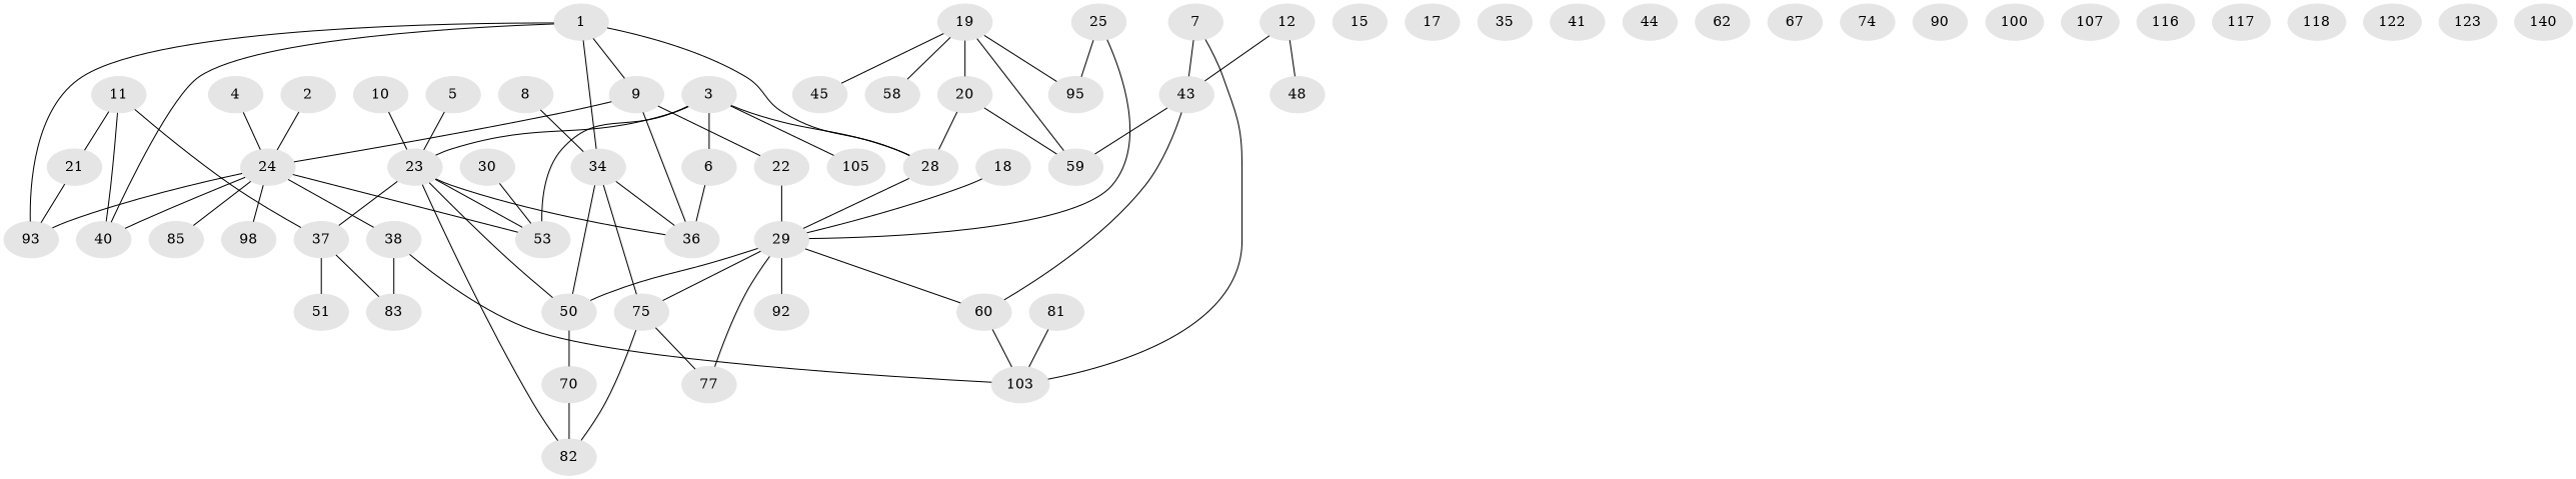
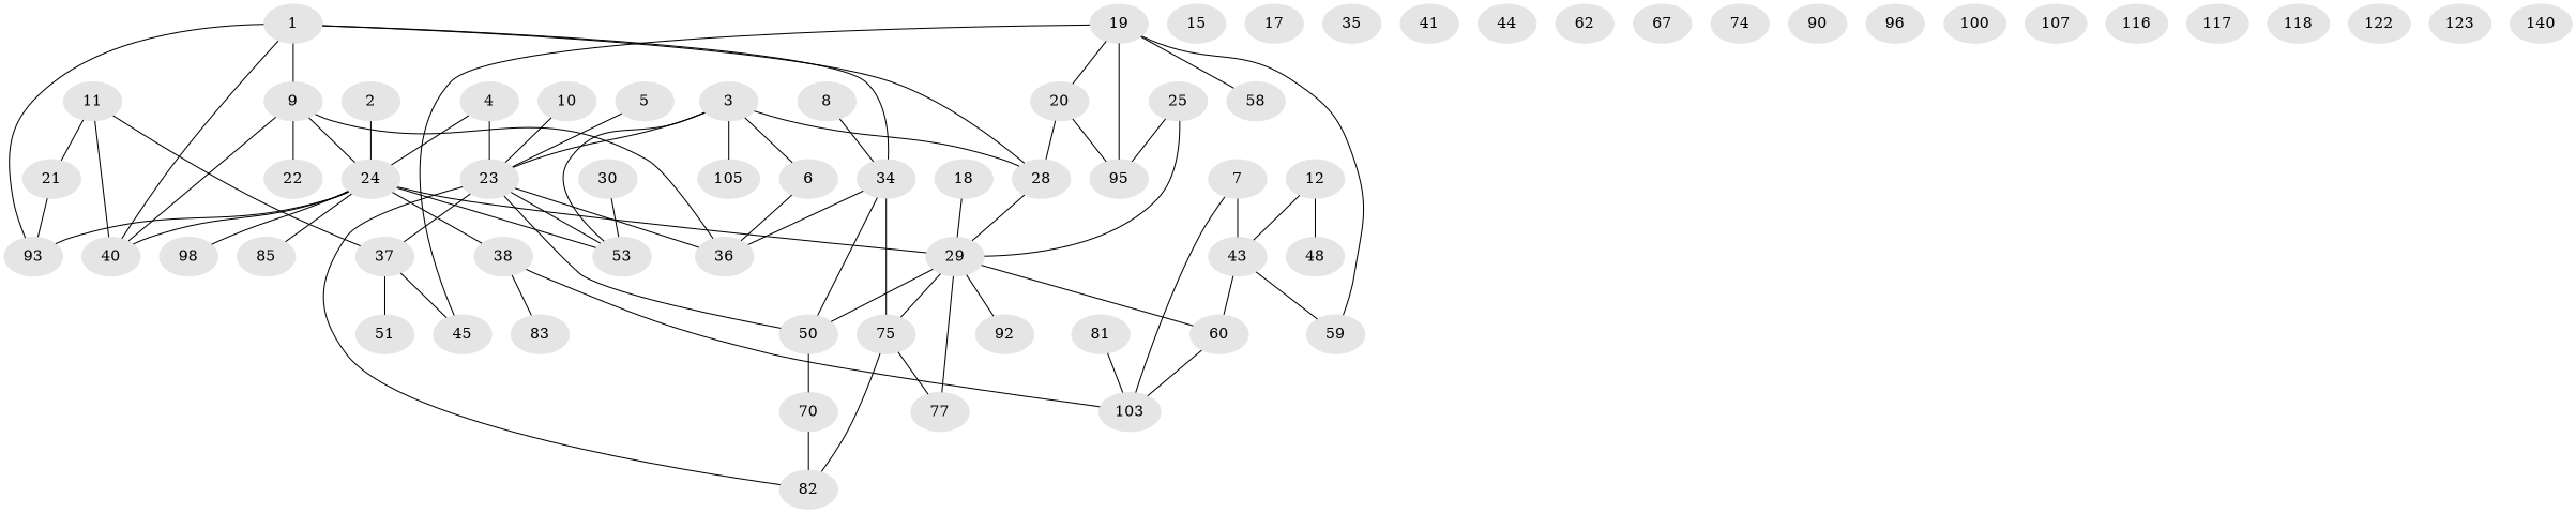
  graph {
    node [color=gray90 style=filled]
    1 [super="+84+16"]
    9 [super="+33"]
    28 [super="+39+114+111"]
    34 [super="+56+87"]
    40
    93
    24 [super="+72+27+47"]
    36 [super="+108+68"]
    22 [super="+80"]
    29 [super="+126+102+31"]
    50
    75 [super="+129+112"]
    53 [super="+73"]
    38
    85
    98 [super="+99+101"]
    2
    3 [super="+42+79+97+113"]
    6 [super="+26+65"]
    23 [super="+52+61"]
    105 [super="+124"]
    37 [super="+128"]
    82
    4 [super="+49+66"]
    5 [super="+104"]
    n26 [label=43 super="+69"]
    59
    60 [super="+109"]
    7
    103
    8
    10 [super="+32"]
    11 [super="+14"]
    21
    45
    51
    12 [super="+91"]
    48
    15 [super="+46"]
    17
    18 [super="+77"]
    n42 [label=77]
    92
    19 [super="+64"]
    20
    58
    95
    70
    83
    25 [super="+71+94"]
    30
    35
    41
    44
    62
    67
    74
    81
    90 [super="+132"]
+   96
    100 [super="+119"]
    107
    116
    117
    118
    122
    123
    140
    1 -- 9
    1 -- 28
    1 -- 34
    1 -- 40
    1 -- 93
+   9 -- 40
    9 -- 24
    9 -- 36
    9 -- 22
    28 -- 29
    34 -- 36
    34 -- 50
    34 -- 75 [weight=2]
    24 -- 40
    24 -- 93
-   22 -- 29 [weight=2]
+   24 -- 29 [weight=2]
    24 -- 53
    24 -- 38
    24 -- 85
    24 -- 98
    29 -- 50
    29 -- 75
    29 -- 60
    29 -- n42
    29 -- 92
    50 -- 70
    75 -- 82
    75 -- n42
    38 -- 103
    38 -- 83
    2 -- 24
    3 -- 28
    3 -- 53
    3 -- 6
    3 -- 23
    3 -- 105 [weight=2]
    6 -- 36
    23 -- 36
    23 -- 50
    23 -- 53
    23 -- 37
    23 -- 82
-   37 -- 83
+   37 -- 45
    37 -- 51
    4 -- 24
+   4 -- 23 [weight=2]
    5 -- 23
    n26 -- 59
    n26 -- 60
    60 -- 103
    7 -- n26
    7 -- 103
    8 -- 34
    10 -- 23
    11 -- 40
    11 -- 37
    11 -- 21
    21 -- 93
    12 -- n26
    12 -- 48
    18 -- 29
    19 -- 59
    19 -- 45
    19 -- 20
    19 -- 58
    19 -- 95
    20 -- 28
-   20 -- 59
+   20 -- 95
    70 -- 82
    25 -- 29
    25 -- 95
    30 -- 53
    81 -- 103
  }
